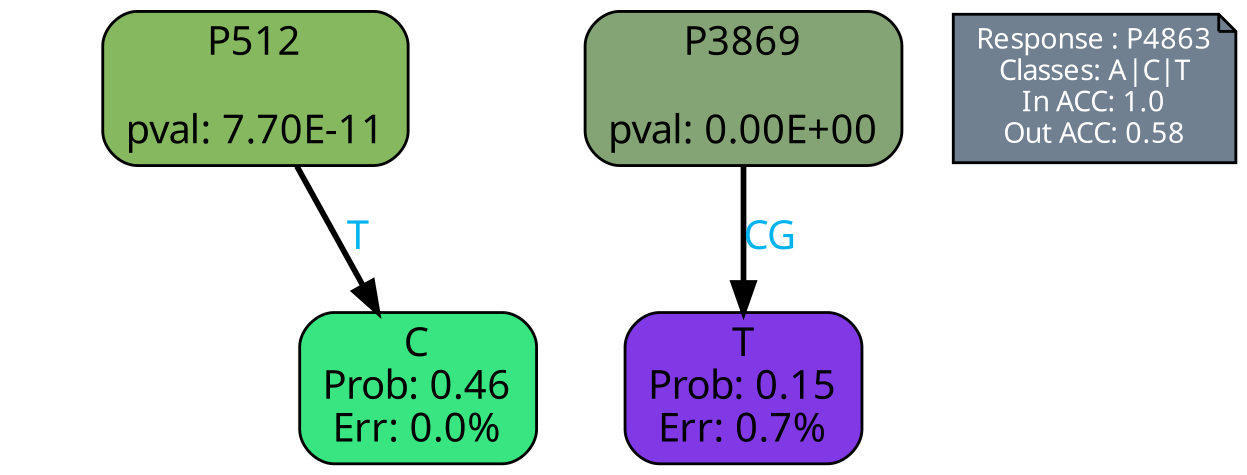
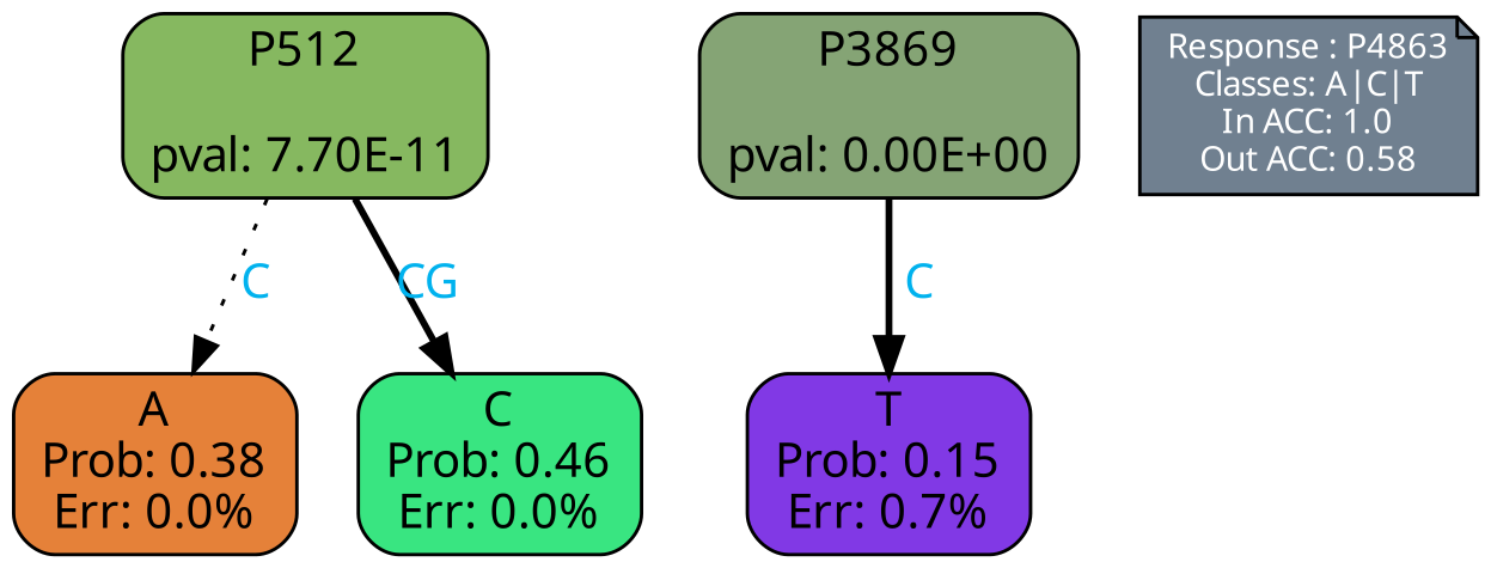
  digraph {
    fontname="Noto Sans"
    ranksep=equally
    splines=polylines
    node [color=black fontname="Noto Sans" shape=box style="filled, rounded"]
    edge [fontcolor=deepskyblue2 fontname="Noto Sans" style=bold]
+   n1 [fillcolor="#e58139" label="A\nProb: 0.38\nErr: 0.0%"]
    n2 [fillcolor="#39e581" label="C\nProb: 0.46\nErr: 0.0%"]
    n3 [fillcolor="#8139e5" label="T\nProb: 0.15\nErr: 0.7%"]
    n4 [align=left fillcolor=slategray fontcolor=white fontsize=10 label="Response : P4863\nClasses: A|C|T\nIn ACC: 1.0\nOut ACC: 0.58\n" shape=note style=filled]
    n5 [fillcolor="#85a475" label="P3869\n\npval: 0.00E+00"]
    n6 [fillcolor="#86b860" label="P512\n\npval: 7.70E-11"]
    subgraph sub_1 {
      rank=same
+     n1
      n2
      n3
    }
    subgraph sub_2 {
      rank=same
      n4
      n5
    }
-   n5 -> n3 [label=CG]
-   n6 -> n2 [label=T]
+   n5 -> n3 [label=C]
+   n6 -> n1 [label=C style=dotted]
+   n6 -> n2 [label=CG]
  }
